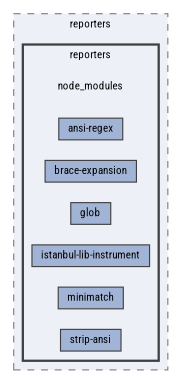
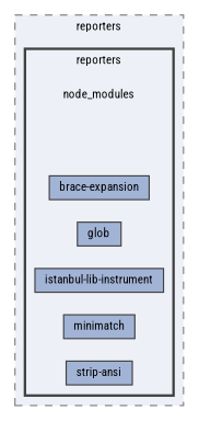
  digraph {
    compound=true
    rankdir=LR
    fontname="Roboto Condensed"
    node [fontname="Roboto Condensed" fontsize=10 shape=box color=grey25 fillcolor="#a2b4d6" style=filled]
    n1 [height=0.2 label=node_modules shape=plaintext width=0.4 color="" fillcolor="" style=""]
-   n2 [height=0.2 label="ansi-regex" width=0.4]
    n3 [height=0.2 label="brace-expansion" width=0.4]
    n4 [height=0.2 label=glob width=0.4]
    n5 [height=0.2 label="istanbul-lib-instrument" width=0.4]
    n6 [height=0.2 label=minimatch width=0.4]
    n7 [height=0.2 label="strip-ansi" width=0.4]
    subgraph cluster_1 {
      bgcolor="#edf0f7"
      fontsize=10
      label=reporters
      pencolor=grey50
      style="filled,dashed"
      subgraph cluster_2 {
        bgcolor="#edf0f7"
        fontsize=10
        pencolor=grey25
        style="filled,bold"
        n1
-       n2
        n3
        n4
        n5
        n6
        n7
      }
    }
  }
